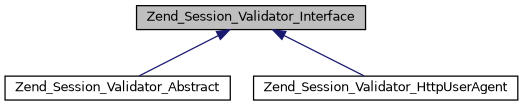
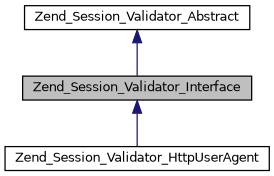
  digraph {
    node [color=black fillcolor=white fontname=Helvetica fontsize=10 shape=record style=filled]
    edge [color=midnightblue dir=back fontname=Helvetica fontsize=10 labelfontname=Helvetica labelfontsize=10 style=solid]
    n1 [fillcolor=grey75 fontcolor=black height=0.2 label=Zend_Session_Validator_Interface width=0.4]
    n2 [height=0.2 label=Zend_Session_Validator_Abstract width=0.4]
    n3 [height=0.2 label=Zend_Session_Validator_HttpUserAgent width=0.4]
-   n1 -> n2
+   n2 -> n1
    n1 -> n3
  }
